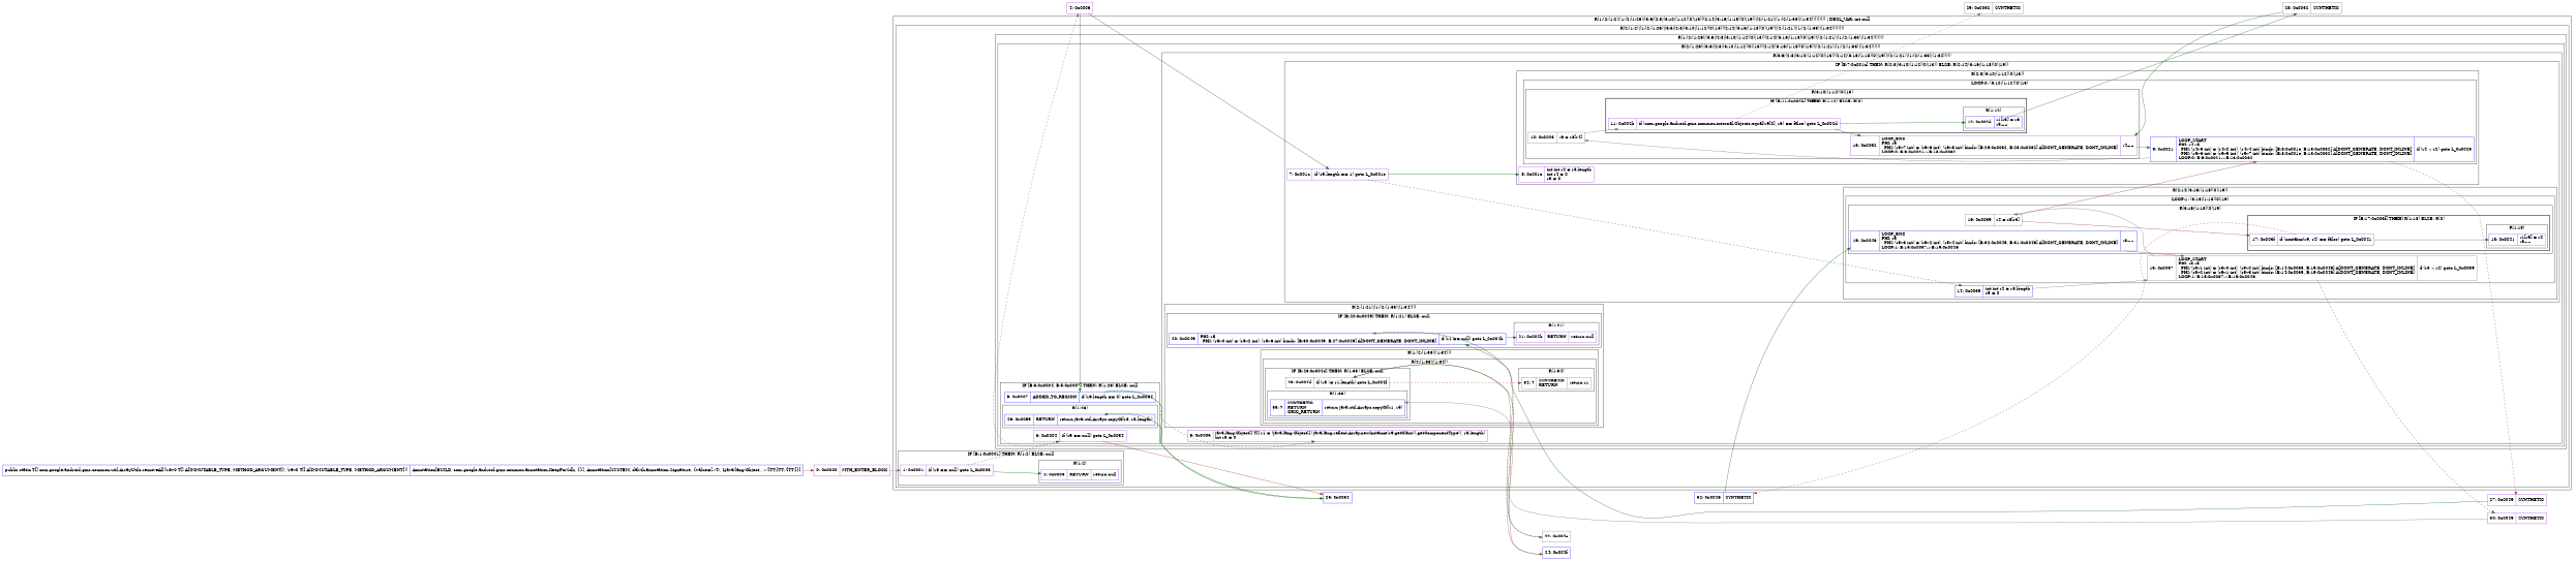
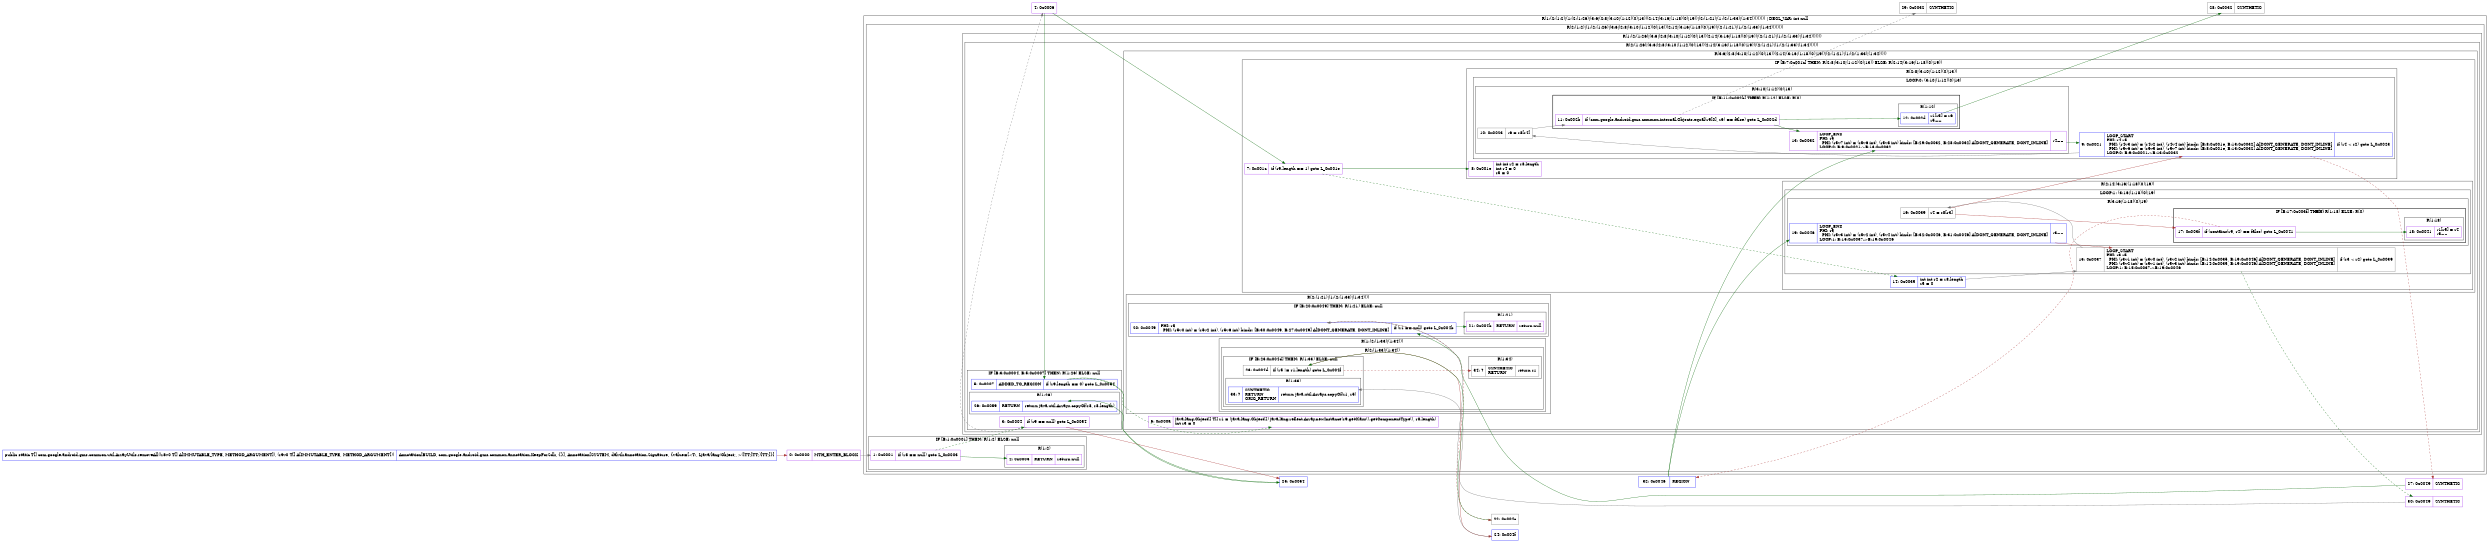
  digraph {
    rankdir=LR
    node [color=purple shape=record]
    edge [color=darkgreen]
    n1 [label="{2\:\ 0x0003|RETURN\l|return null\l}"]
    n2 [label="{1\:\ 0x0001|if (r8 == null) goto L_0x0003\l}"]
    n3 [color=blue label="{26\:\ 0x0059|RETURN\l|return java.util.Arrays.copyOf(r8, r8.length)\l}"]
    n4 [label="{3\:\ 0x0004|if (r9 == null) goto L_0x0054\l}"]
    n5 [color=blue label="{5\:\ 0x0007|ADDED_TO_REGION\l|if (r9.length == 0) goto L_0x0054\l}"]
    n6 [color=blue label="{12\:\ 0x002d|r1[r5] = r6\lr5++\l}"]
    n7 [label="{11\:\ 0x002b|if (com.google.android.gms.common.internal.Objects.equal(r9[0], r6) == false) goto L_0x002d\l}"]
    n8 [color=gray40 label="{10\:\ 0x0023|r6 = r8[r4]\l}"]
    n9 [label="{13\:\ 0x0032|LOOP_END\lPHI: r5 \l  PHI: (r5v7 int) = (r5v6 int), (r5v8 int) binds: [B:29:0x0032, B:28:0x0032] A[DONT_GENERATE, DONT_INLINE]\lLOOP:0: B:9:0x0021\-\>B:13:0x0032\l|r4++\l}"]
    n10 [color=blue label="{9\:\ 0x0021|LOOP_START\lPHI: r4 r5 \l  PHI: (r4v3 int) = (r4v2 int), (r4v4 int) binds: [B:8:0x001e, B:13:0x0032] A[DONT_GENERATE, DONT_INLINE]\l  PHI: (r5v6 int) = (r5v5 int), (r5v7 int) binds: [B:8:0x001e, B:13:0x0032] A[DONT_GENERATE, DONT_INLINE]\lLOOP:0: B:9:0x0021\-\>B:13:0x0032\l|if (r4 \< r2) goto L_0x0023\l}"]
    n11 [label="{8\:\ 0x001e|int int r2 = r8.length\lint r4 = 0\lr5 = 0\l}"]
    n12 [label="{18\:\ 0x0041|r1[r5] = r4\lr5++\l}"]
    n13 [label="{17\:\ 0x003f|if (contains(r9, r4) == false) goto L_0x0041\l}"]
    n14 [color=gray40 label="{16\:\ 0x0039|r4 = r8[r3]\l}"]
    n15 [color=blue label="{19\:\ 0x0046|LOOP_END\lPHI: r5 \l  PHI: (r5v3 int) = (r5v2 int), (r5v4 int) binds: [B:32:0x0046, B:31:0x0046] A[DONT_GENERATE, DONT_INLINE]\lLOOP:1: B:15:0x0037\-\>B:19:0x0046\l|r3++\l}"]
    n16 [color=gray40 label="{15\:\ 0x0037|LOOP_START\lPHI: r3 r5 \l  PHI: (r3v1 int) = (r3v0 int), (r3v2 int) binds: [B:14:0x0035, B:19:0x0046] A[DONT_GENERATE, DONT_INLINE]\l  PHI: (r5v2 int) = (r5v1 int), (r5v3 int) binds: [B:14:0x0035, B:19:0x0046] A[DONT_GENERATE, DONT_INLINE]\lLOOP:1: B:15:0x0037\-\>B:19:0x0046\l|if (r3 \< r2) goto L_0x0039\l}"]
    n17 [color=blue label="{14\:\ 0x0035|int int r2 = r8.length\lr5 = 0\l}"]
    n18 [label="{7\:\ 0x001c|if (r9.length == 1) goto L_0x001e\l}"]
    n19 [label="{21\:\ 0x004b|RETURN\l|return null\l}"]
    n20 [color=blue label="{20\:\ 0x0049|PHI: r5 \l  PHI: (r5v0 int) = (r5v2 int), (r5v6 int) binds: [B:30:0x0049, B:27:0x0049] A[DONT_GENERATE, DONT_INLINE]\l|if (r1 == null) goto L_0x004b\l}"]
    n21 [color=blue label="{33\:\ ?|SYNTHETIC\lRETURN\lORIG_RETURN\l|return java.util.Arrays.copyOf(r1, r5)\l}"]
    n22 [color=gray40 label="{23\:\ 0x004d|if (r5 != r1.length) goto L_0x004f\l}"]
    n23 [color=gray40 label="{34\:\ ?|SYNTHETIC\lRETURN\l|return r1\l}"]
    n24 [label="{6\:\ 0x000a|java.lang.Object[] T[] r1 = (java.lang.Object[]) java.lang.reflect.Array.newInstance(r9.getClass().getComponentType(), r8.length)\lint r3 = 0\l}"]
    n25 [label="{4\:\ 0x0006}"]
    n26 [color=blue label="{25\:\ 0x0054}"]
    n27 [color=gray40 label="{28\:\ 0x0032|SYNTHETIC\l}"]
    n28 [color=gray40 label="{29\:\ 0x0032|SYNTHETIC\l}"]
    n29 [label="{27\:\ 0x0049|SYNTHETIC\l}"]
-   n30 [color=blue label="{32\:\ 0x0046|SYNTHETIC\l}"]
+   n30 [color=blue label="{32\:\ 0x0046|REGION\l}"]
    n31 [label="{30\:\ 0x0049|SYNTHETIC\l}"]
    n32 [color=gray40 label="{22\:\ 0x004c}"]
    n33 [color=blue label="{24\:\ 0x004f}"]
    n34 [label="{0\:\ 0x0000|MTH_ENTER_BLOCK\l}"]
    n35 [color=blue label="{public static T[] com.google.android.gms.common.util.ArrayUtils.removeAll((r8v0 T[] A[IMMUTABLE_TYPE, METHOD_ARGUMENT]), (r9v0 T[] A[IMMUTABLE_TYPE, METHOD_ARGUMENT]))  | Annotation[BUILD, com.google.android.gms.common.annotation.KeepForSdk, \{\}], Annotation[SYSTEM, dalvik.annotation.Signature, \{value=[\<T:, Ljava\/lang\/Object;, \>([TT;[TT;)[TT;]\}]\l}"]
    subgraph cluster_1 {
      label="R(1:(2:(1:2)|(1:(2:(1:26)|(3:6|(2:8|(3:10|(1:12)(0)|13))(2:14|(3:16|(1:18)(0)|19))|(2:(1:21)|(1:(2:(1:33)|(1:34))))))))) | DECL_VAR: int null\l"
      subgraph cluster_2 {
        label="R(2:(1:2)|(1:(2:(1:26)|(3:6|(2:8|(3:10|(1:12)(0)|13))(2:14|(3:16|(1:18)(0)|19))|(2:(1:21)|(1:(2:(1:33)|(1:34))))))))"
        subgraph cluster_3 {
          label="IF [B:1:0x0001] THEN: R(1:2) ELSE: null"
          n2
          subgraph cluster_4 {
            label="R(1:2)"
            n1
          }
        }
        subgraph cluster_5 {
          label="R(1:(2:(1:26)|(3:6|(2:8|(3:10|(1:12)(0)|13))(2:14|(3:16|(1:18)(0)|19))|(2:(1:21)|(1:(2:(1:33)|(1:34)))))))"
          subgraph cluster_6 {
            label="R(2:(1:26)|(3:6|(2:8|(3:10|(1:12)(0)|13))(2:14|(3:16|(1:18)(0)|19))|(2:(1:21)|(1:(2:(1:33)|(1:34))))))"
            subgraph cluster_7 {
              label="IF [B:3:0x0004, B:5:0x0007] THEN: R(1:26) ELSE: null"
              n4
              n5
              subgraph cluster_8 {
                label="R(1:26)"
                n3
              }
            }
            subgraph cluster_9 {
              label="R(3:6|(2:8|(3:10|(1:12)(0)|13))(2:14|(3:16|(1:18)(0)|19))|(2:(1:21)|(1:(2:(1:33)|(1:34)))))"
              n24
              subgraph cluster_10 {
                label="IF [B:7:0x001c] THEN: R(2:8|(3:10|(1:12)(0)|13)) ELSE: R(2:14|(3:16|(1:18)(0)|19))"
                n18
                subgraph cluster_11 {
                  label="R(2:8|(3:10|(1:12)(0)|13))"
                  n11
                  subgraph cluster_12 {
                    label="LOOP:0: (3:10|(1:12)(0)|13)"
                    n10
                    subgraph cluster_13 {
                      label="R(3:10|(1:12)(0)|13)"
                      n8
                      n9
                      subgraph cluster_14 {
                        label="IF [B:11:0x002b] THEN: R(1:12) ELSE: R(0)"
                        n7
                        subgraph cluster_15 {
                          label="R(1:12)"
                          n6
                        }
                        subgraph cluster_16 {
                          label="R(0)"
                        }
                      }
                    }
                  }
                }
                subgraph cluster_17 {
                  label="R(2:14|(3:16|(1:18)(0)|19))"
                  n17
                  subgraph cluster_18 {
                    label="LOOP:1: (3:16|(1:18)(0)|19)"
                    n16
                    subgraph cluster_19 {
                      label="R(3:16|(1:18)(0)|19)"
                      n14
                      n15
                      subgraph cluster_20 {
                        label="IF [B:17:0x003f] THEN: R(1:18) ELSE: R(0)"
                        n13
                        subgraph cluster_21 {
                          label="R(1:18)"
                          n12
                        }
                        subgraph cluster_22 {
                          label="R(0)"
                        }
                      }
                    }
                  }
                }
              }
              subgraph cluster_23 {
                label="R(2:(1:21)|(1:(2:(1:33)|(1:34))))"
                subgraph cluster_24 {
                  label="IF [B:20:0x0049] THEN: R(1:21) ELSE: null"
                  n20
                  subgraph cluster_25 {
                    label="R(1:21)"
                    n19
                  }
                }
                subgraph cluster_26 {
                  label="R(1:(2:(1:33)|(1:34)))"
                  subgraph cluster_27 {
                    label="R(2:(1:33)|(1:34))"
                    subgraph cluster_28 {
                      label="IF [B:23:0x004d] THEN: R(1:33) ELSE: null"
                      n22
                      subgraph cluster_29 {
                        label="R(1:33)"
                        n21
                      }
                    }
                    subgraph cluster_30 {
                      label="R(1:34)"
                      n23
                    }
                  }
                }
              }
            }
          }
        }
      }
    }
    n2 -> n1
    n2 -> n4 [style=dashed]
    n4 -> n25 [color=gray40 style=dashed]
    n4 -> n26 [color=brown]
    n5 -> n24 [style=dashed]
    n5 -> n26
    n6 -> n27
    n7 -> n6
    n7 -> n9
    n7 -> n28 [color=gray40 style=dashed]
    n8 -> n7 [color=gray40]
    n9 -> n10
    n10 -> n8 [color=gray40]
    n10 -> n29 [color=brown style=dashed]
    n13 -> n12
    n13 -> n30 [color=brown style=dashed]
    n14 -> n10 [color=brown]
    n14 -> n13 [color=brown]
    n15 -> n16 [color=brown]
    n16 -> n14 [color=gray40]
    n16 -> n31 [style=dashed]
    n17 -> n16 [color=gray40]
    n18 -> n11
    n18 -> n17 [style=dashed]
    n20 -> n19
    n20 -> n32 [color=brown style=dashed]
    n22 -> n23 [color=brown style=dashed]
    n22 -> n33 [color=brown]
    n25 -> n5
    n25 -> n18
    n26 -> n3
-   n27 -> n9
+   n30 -> n9
    n29 -> n20
    n30 -> n15
    n31 -> n20 [color=gray40]
    n32 -> n22
    n33 -> n21 [color=gray40]
    n34 -> n2 [color=gray40]
    n35 -> n34 [color=brown]
  }
